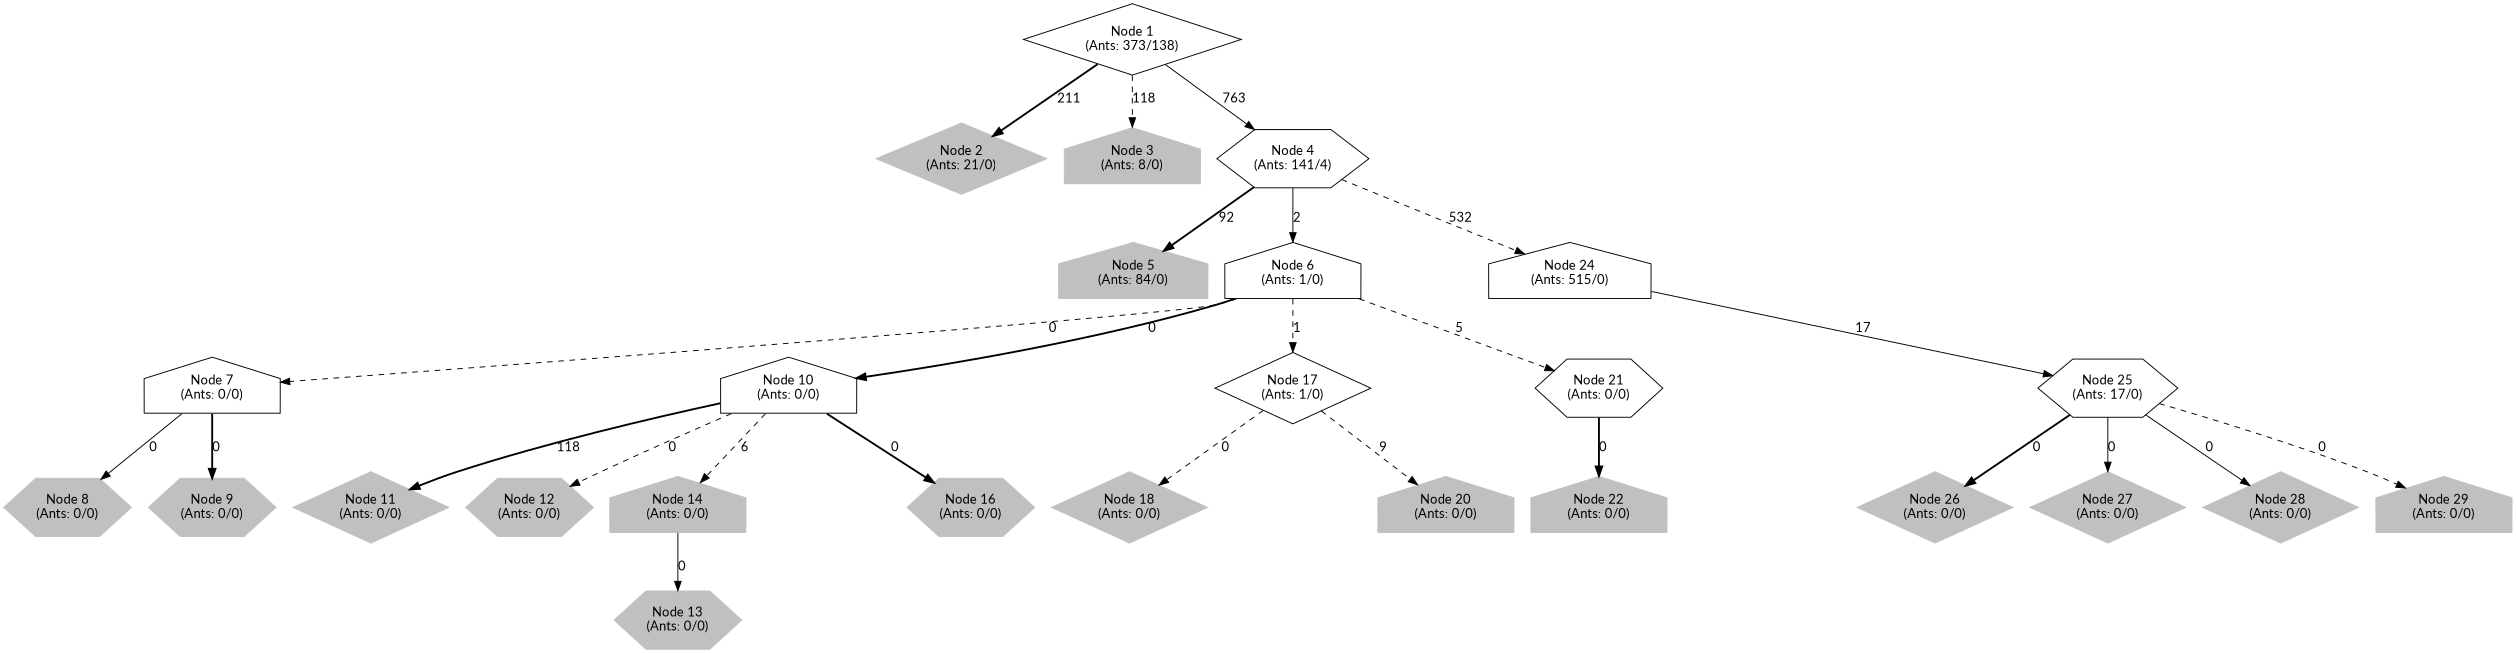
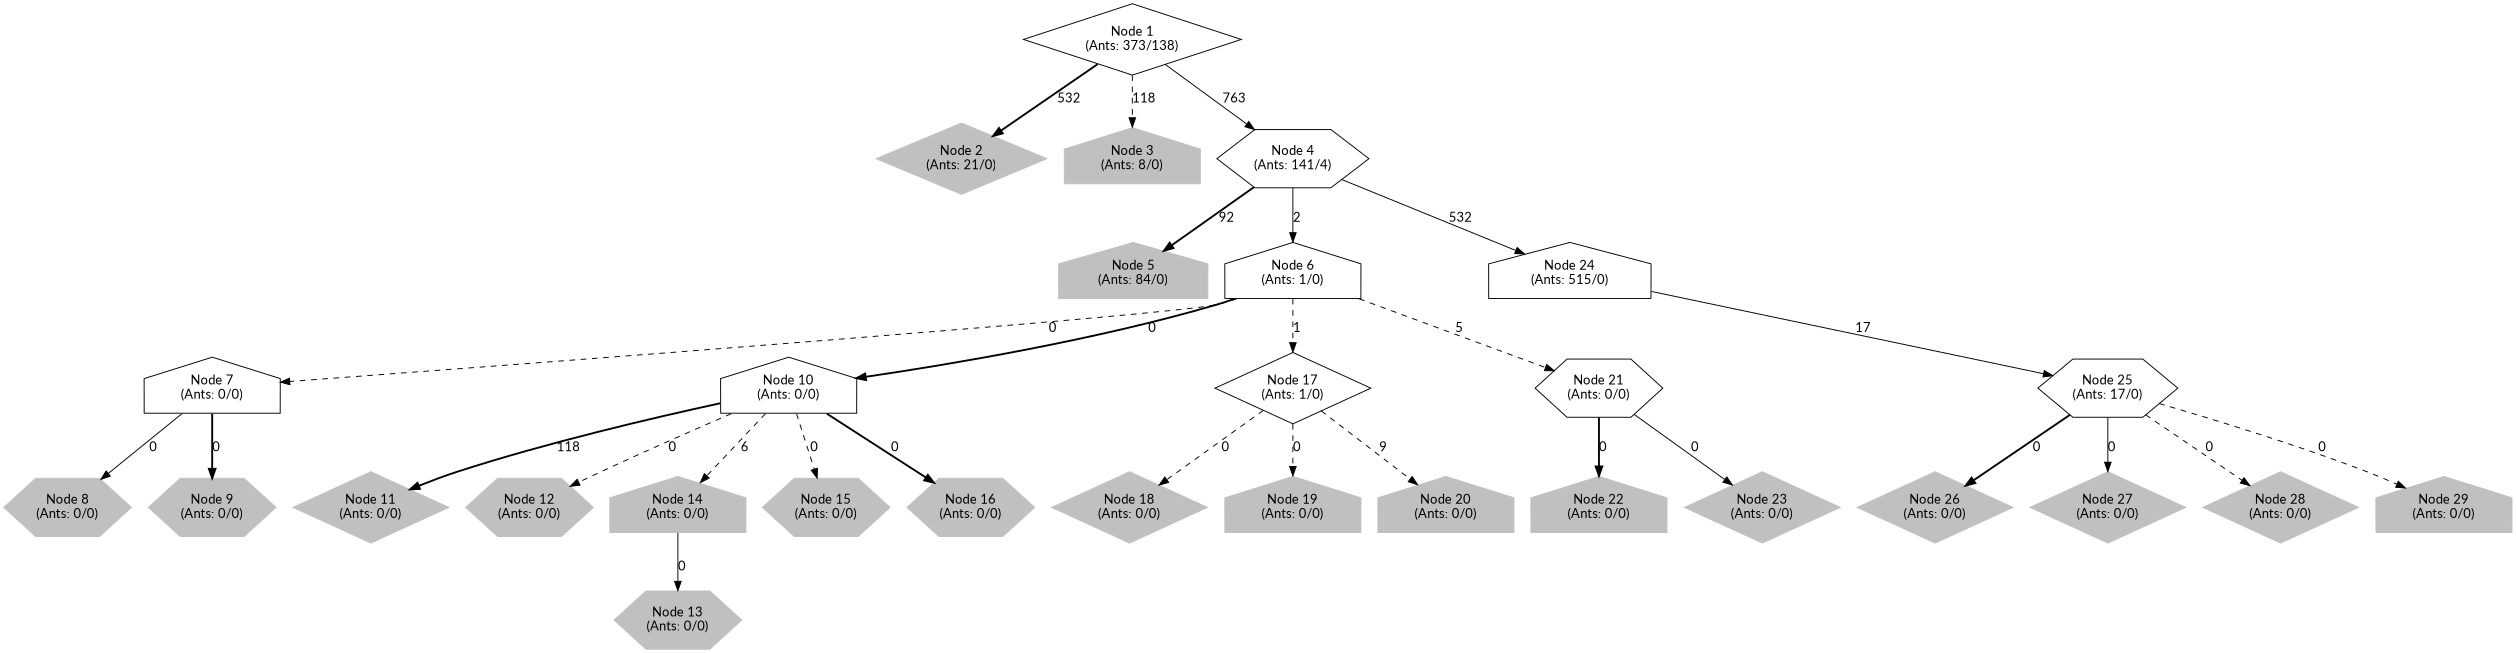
  digraph {
    fontname=Lato
    node [color=gray fontname=Lato shape=house style=filled]
    edge [fontname=Lato style=dashed]
    "Node 2\n(Ants: 21/0)" [shape=diamond]
    "Node 1\n(Ants: 373/138)" [shape=diamond color="" style=""]
    "Node 3\n(Ants: 8/0)"
    "Node 4\n(Ants: 141/4)" [shape=hexagon color="" style=""]
    "Node 5\n(Ants: 84/0)"
    "Node 6\n(Ants: 1/0)" [color="" style=""]
    "Node 24\n(Ants: 515/0)" [color="" style=""]
    "Node 7\n(Ants: 0/0)" [color="" style=""]
    "Node 10\n(Ants: 0/0)" [color="" style=""]
    "Node 17\n(Ants: 1/0)" [shape=diamond color="" style=""]
    "Node 21\n(Ants: 0/0)" [shape=hexagon color="" style=""]
    "Node 25\n(Ants: 17/0)" [shape=hexagon color="" style=""]
    "Node 8\n(Ants: 0/0)" [shape=hexagon]
    "Node 9\n(Ants: 0/0)" [shape=hexagon]
    "Node 11\n(Ants: 0/0)" [shape=diamond]
    "Node 12\n(Ants: 0/0)" [shape=hexagon]
    "Node 14\n(Ants: 0/0)"
+   "Node 15\n(Ants: 0/0)" [shape=hexagon]
    "Node 16\n(Ants: 0/0)" [shape=hexagon]
    "Node 18\n(Ants: 0/0)" [shape=diamond]
+   "Node 19\n(Ants: 0/0)"
    "Node 20\n(Ants: 0/0)"
    "Node 22\n(Ants: 0/0)"
+   "Node 23\n(Ants: 0/0)" [shape=diamond]
    "Node 13\n(Ants: 0/0)" [shape=hexagon]
    "Node 26\n(Ants: 0/0)" [shape=diamond]
    "Node 27\n(Ants: 0/0)" [shape=diamond]
    "Node 28\n(Ants: 0/0)" [shape=diamond]
    "Node 29\n(Ants: 0/0)"
-   "Node 1\n(Ants: 373/138)" -> "Node 2\n(Ants: 21/0)" [label=211 style=bold]
+   "Node 1\n(Ants: 373/138)" -> "Node 2\n(Ants: 21/0)" [label=532 style=bold]
    "Node 1\n(Ants: 373/138)" -> "Node 3\n(Ants: 8/0)" [label=118]
    "Node 1\n(Ants: 373/138)" -> "Node 4\n(Ants: 141/4)" [label=763 style=solid]
    "Node 4\n(Ants: 141/4)" -> "Node 5\n(Ants: 84/0)" [label=92 style=bold]
    "Node 4\n(Ants: 141/4)" -> "Node 6\n(Ants: 1/0)" [label=2 style=solid]
-   "Node 4\n(Ants: 141/4)" -> "Node 24\n(Ants: 515/0)" [label=532]
+   "Node 4\n(Ants: 141/4)" -> "Node 24\n(Ants: 515/0)" [label=532 style=solid]
    "Node 6\n(Ants: 1/0)" -> "Node 7\n(Ants: 0/0)" [label=0]
    "Node 6\n(Ants: 1/0)" -> "Node 10\n(Ants: 0/0)" [label=0 style=bold]
    "Node 6\n(Ants: 1/0)" -> "Node 17\n(Ants: 1/0)" [label=1]
    "Node 6\n(Ants: 1/0)" -> "Node 21\n(Ants: 0/0)" [label=5]
    "Node 24\n(Ants: 515/0)" -> "Node 25\n(Ants: 17/0)" [label=17 style=solid]
    "Node 7\n(Ants: 0/0)" -> "Node 8\n(Ants: 0/0)" [label=0 style=solid]
    "Node 7\n(Ants: 0/0)" -> "Node 9\n(Ants: 0/0)" [label=0 style=bold]
    "Node 10\n(Ants: 0/0)" -> "Node 11\n(Ants: 0/0)" [label=118 style=bold]
    "Node 10\n(Ants: 0/0)" -> "Node 12\n(Ants: 0/0)" [label=0]
    "Node 10\n(Ants: 0/0)" -> "Node 14\n(Ants: 0/0)" [label=6]
+   "Node 10\n(Ants: 0/0)" -> "Node 15\n(Ants: 0/0)" [label=0]
    "Node 10\n(Ants: 0/0)" -> "Node 16\n(Ants: 0/0)" [label=0 style=bold]
    "Node 17\n(Ants: 1/0)" -> "Node 18\n(Ants: 0/0)" [label=0]
+   "Node 17\n(Ants: 1/0)" -> "Node 19\n(Ants: 0/0)" [label=0]
    "Node 17\n(Ants: 1/0)" -> "Node 20\n(Ants: 0/0)" [label=9]
    "Node 21\n(Ants: 0/0)" -> "Node 22\n(Ants: 0/0)" [label=0 style=bold]
+   "Node 21\n(Ants: 0/0)" -> "Node 23\n(Ants: 0/0)" [label=0 style=solid]
    "Node 25\n(Ants: 17/0)" -> "Node 26\n(Ants: 0/0)" [label=0 style=bold]
    "Node 25\n(Ants: 17/0)" -> "Node 27\n(Ants: 0/0)" [label=0 style=solid]
-   "Node 25\n(Ants: 17/0)" -> "Node 28\n(Ants: 0/0)" [label=0 style=solid]
+   "Node 25\n(Ants: 17/0)" -> "Node 28\n(Ants: 0/0)" [label=0]
    "Node 25\n(Ants: 17/0)" -> "Node 29\n(Ants: 0/0)" [label=0]
    "Node 14\n(Ants: 0/0)" -> "Node 13\n(Ants: 0/0)" [label=0 style=solid]
  }
